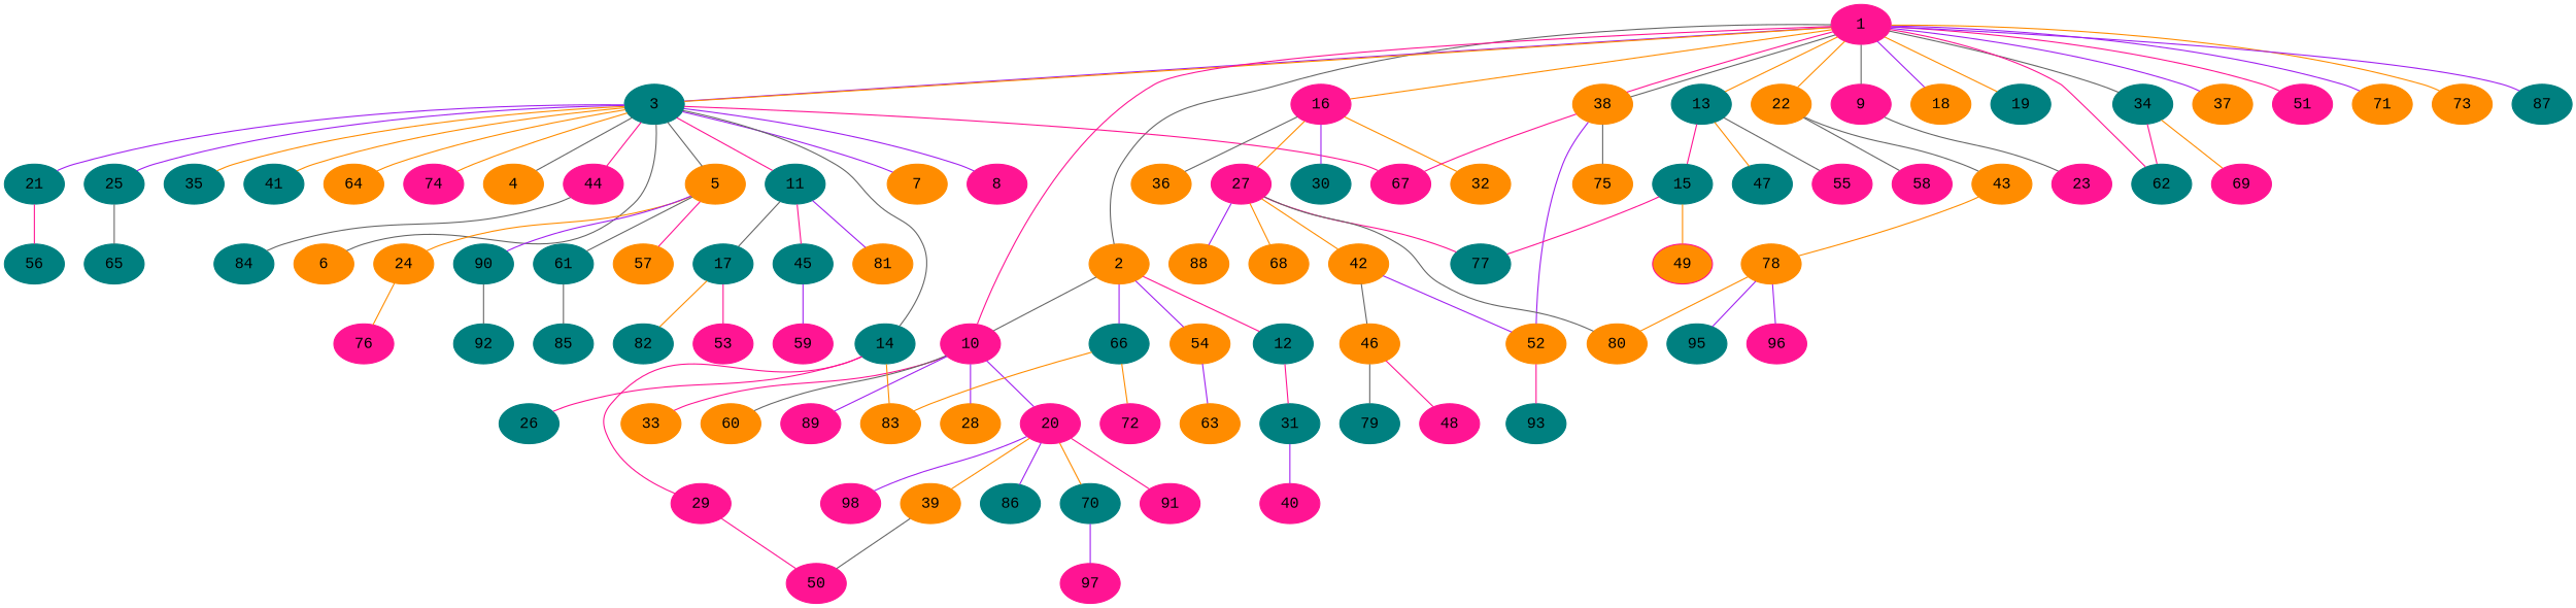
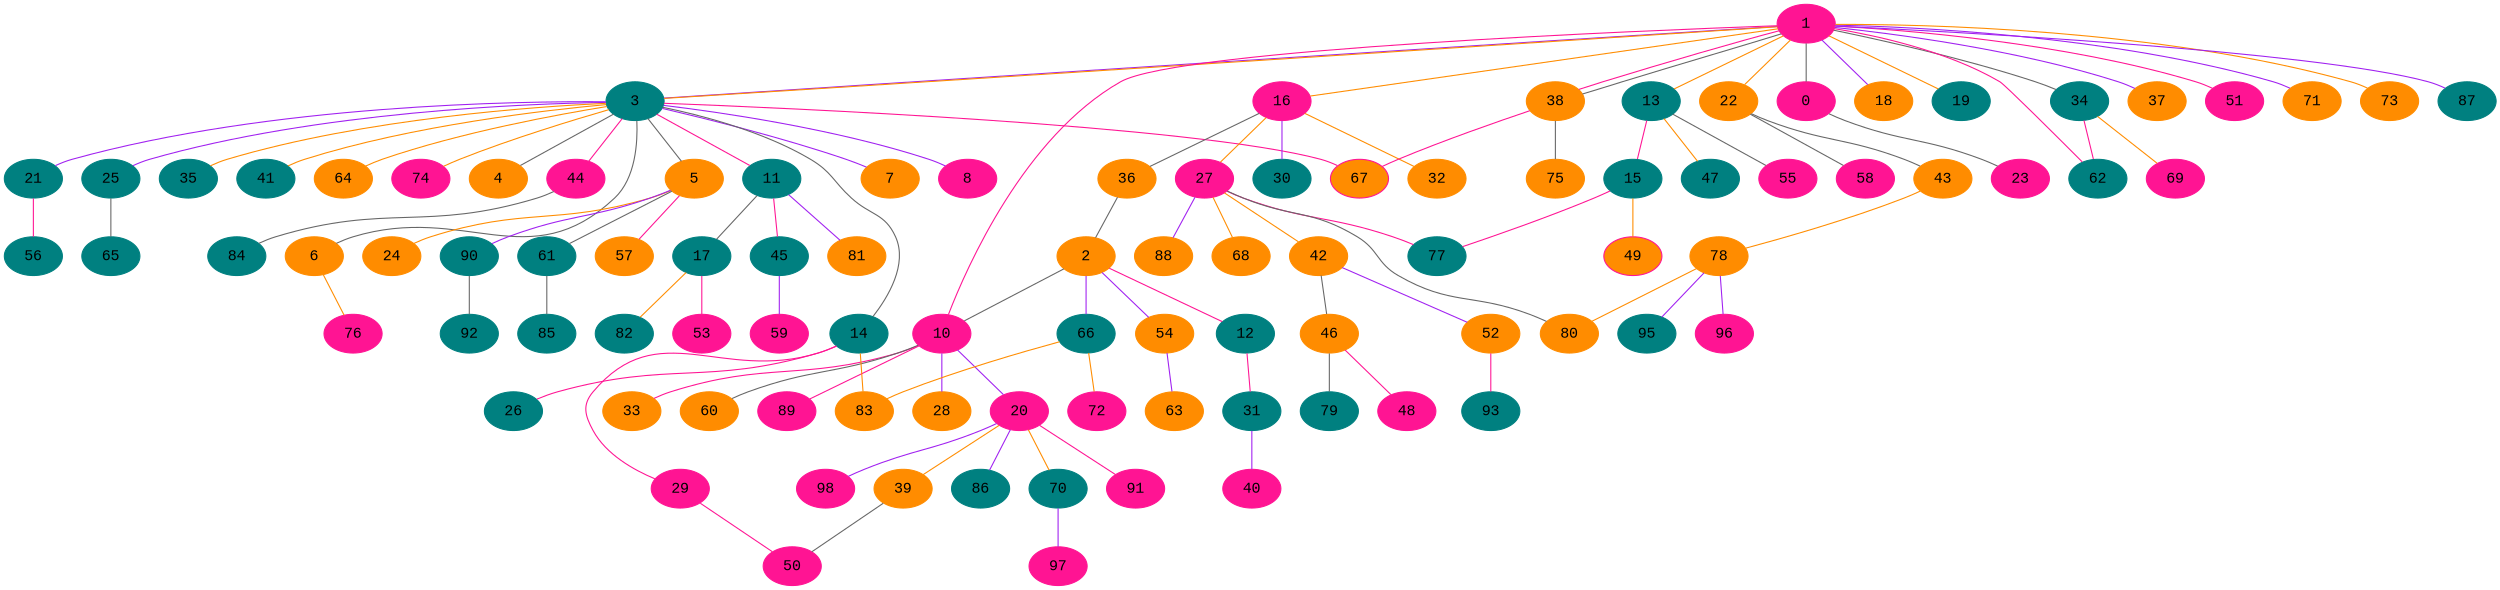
  graph {
    fontname="Liberation Mono"
    node [color=teal fontname="Liberation Mono" style=filled]
    edge [color=purple fontname="Liberation Mono"]
    1 [color=deeppink]
    2 [color=darkorange]
    3
-   9 [color=deeppink]
+   9 [color=deeppink label=0]
    10 [color=deeppink]
    13
    16 [color=deeppink]
    18 [color=darkorange]
    19
    22 [color=darkorange]
    34
    37 [color=darkorange]
    38 [color=darkorange]
    51 [color=deeppink]
    62
    71 [color=darkorange]
    73 [color=darkorange]
    87
    12
    54 [color=darkorange]
    66
    4 [color=darkorange]
    5 [color=darkorange]
    6 [color=darkorange]
    7 [color=darkorange]
    8 [color=deeppink]
    11
    14
    21
    25
    35
    41
    44 [color=deeppink]
    64 [color=darkorange]
-   67 [color=deeppink]
+   67 [color=deeppink fillcolor=darkorange]
    74 [color=deeppink]
    23 [color=deeppink]
    20 [color=deeppink]
    28 [color=darkorange]
    33 [color=darkorange]
    60 [color=darkorange]
    89 [color=deeppink]
    15
    47
    55 [color=deeppink]
    27 [color=deeppink]
    30
    32 [color=darkorange]
    36 [color=darkorange]
    43 [color=darkorange]
    58 [color=deeppink]
    69 [color=deeppink]
    52 [color=darkorange]
    75 [color=darkorange]
    31
    63 [color=darkorange]
    83 [color=darkorange]
    72 [color=deeppink]
    24 [color=darkorange]
    57 [color=darkorange]
    61
    90
    17
    45
    81 [color=darkorange]
    26
    29 [color=deeppink]
    56
    65
    84
    76 [color=deeppink]
    85
    92
    39 [color=darkorange]
    70
    86
    91 [color=deeppink]
    n78 [color=deeppink label=98]
    53 [color=deeppink]
    82
    59 [color=deeppink]
    40 [color=deeppink]
    49 [color=deeppink fillcolor=darkorange]
    77
    50 [color=deeppink]
    42 [color=darkorange]
    68 [color=darkorange]
    80 [color=darkorange]
    88 [color=darkorange]
    97 [color=deeppink]
    78 [color=darkorange]
    46 [color=darkorange]
    93
    48 [color=deeppink]
    79
    95
    96 [color=deeppink]
-   1 -- 2 [color=gray40]
+   36 -- 2 [color=gray40]
    1 -- 3
    1 -- 3 [color=darkorange]
    1 -- 9 [color=gray40]
    1 -- 10 [color=deeppink]
    1 -- 13 [color=darkorange]
    1 -- 16 [color=darkorange]
    1 -- 18
    1 -- 19 [color=darkorange]
    1 -- 22 [color=darkorange]
    1 -- 34 [color=gray40]
    1 -- 37
    1 -- 38 [color=deeppink]
    1 -- 38 [color=gray40]
    1 -- 51 [color=deeppink]
    1 -- 62 [color=deeppink]
    1 -- 71
    1 -- 73 [color=darkorange]
    1 -- 87
    2 -- 10 [color=gray40]
    2 -- 12 [color=deeppink]
    2 -- 54
    2 -- 66
    3 -- 4 [color=gray40]
    3 -- 5 [color=gray40]
    3 -- 6 [color=gray40]
    3 -- 7
    3 -- 8
    3 -- 11 [color=deeppink]
    3 -- 14 [color=gray40]
    3 -- 21
    3 -- 25
    3 -- 35 [color=darkorange]
    3 -- 41 [color=darkorange]
    3 -- 44 [color=deeppink]
    3 -- 64 [color=darkorange]
    3 -- 67 [color=deeppink]
    3 -- 74 [color=darkorange]
    9 -- 23 [color=gray40]
    10 -- 20
    10 -- 28
    10 -- 33 [color=deeppink]
    10 -- 60 [color=gray40]
-   10 -- 89
+   10 -- 89 [color=deeppink]
    13 -- 15 [color=deeppink]
    13 -- 47 [color=darkorange]
    13 -- 55 [color=gray40]
    16 -- 27 [color=darkorange]
    16 -- 30
    16 -- 32 [color=darkorange]
    16 -- 36 [color=gray40]
    22 -- 43 [color=gray40]
    22 -- 58 [color=gray40]
    34 -- 62 [color=deeppink]
    34 -- 69 [color=darkorange]
    38 -- 67 [color=deeppink]
-   38 -- 52
    38 -- 75 [color=gray40]
    12 -- 31 [color=deeppink]
    54 -- 63
    66 -- 83 [color=darkorange]
    66 -- 72 [color=darkorange]
    5 -- 24 [color=darkorange]
    5 -- 57 [color=deeppink]
    5 -- 61 [color=gray40]
    5 -- 90
    11 -- 17 [color=gray40]
    11 -- 45 [color=deeppink]
    11 -- 81
    14 -- 83 [color=darkorange]
    14 -- 26 [color=deeppink]
    14 -- 29 [color=deeppink]
    21 -- 56 [color=deeppink]
    25 -- 65 [color=gray40]
    44 -- 84 [color=gray40]
    20 -- 39 [color=darkorange]
    20 -- 70 [color=darkorange]
    20 -- 86
    20 -- 91 [color=deeppink]
    20 -- n78
    15 -- 49 [color=darkorange]
    15 -- 77 [color=deeppink]
    27 -- 77 [color=deeppink]
    27 -- 42 [color=darkorange]
    27 -- 68 [color=darkorange]
    27 -- 80 [color=gray40]
    27 -- 88
    43 -- 78 [color=darkorange]
    52 -- 93 [color=deeppink]
    31 -- 40
-   24 -- 76 [color=darkorange]
+   6 -- 76 [color=darkorange]
    61 -- 85 [color=gray40]
    90 -- 92 [color=gray40]
    17 -- 53 [color=deeppink]
    17 -- 82 [color=darkorange]
    45 -- 59
    29 -- 50 [color=deeppink]
    39 -- 50 [color=gray40]
    70 -- 97
    42 -- 52
    42 -- 46 [color=gray40]
    78 -- 80 [color=darkorange]
    78 -- 95
    78 -- 96
    46 -- 48 [color=deeppink]
    46 -- 79 [color=gray40]
  }
